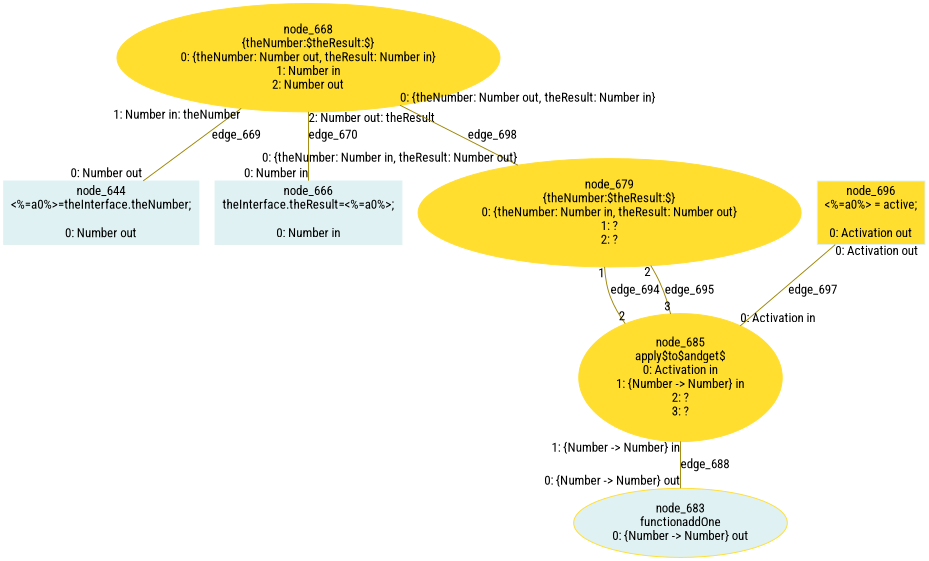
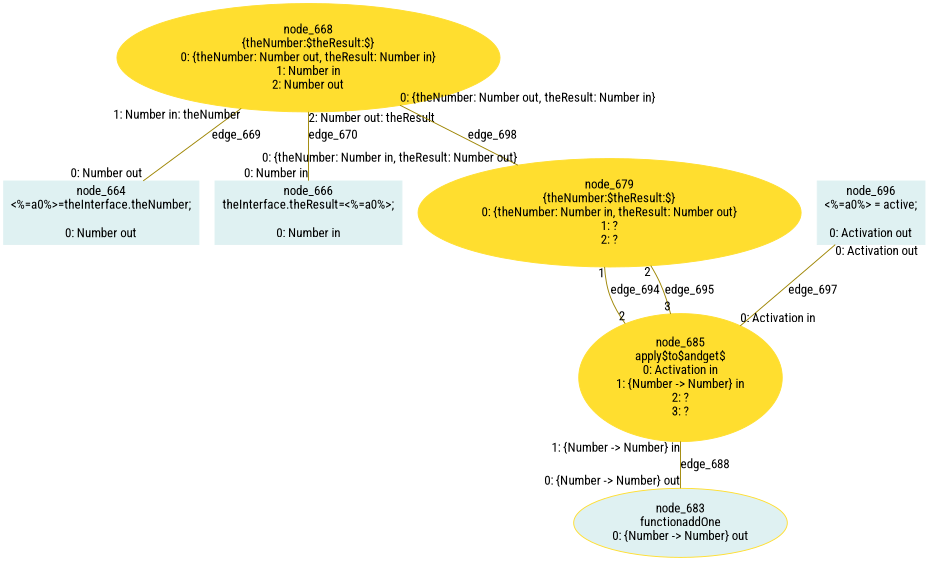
  digraph {
    fontname="Roboto Condensed"
    node [color="#ffde2f" fontname="Roboto Condensed" shape=ellipse style=filled]
    edge [arrowHead=none arrowsize=1 color="#9d8400" dir=none fontname="Roboto Condensed"]
-   n1 [color="#dff1f2" label="node_644\n<%=a0%>=theInterface.theNumber;\n\n0: Number out" shape=box]
+   n1 [color="#dff1f2" label="node_664\n<%=a0%>=theInterface.theNumber;\n\n0: Number out" shape=box]
    n2 [color="#dff1f2" label="node_666\ntheInterface.theResult=<%=a0%>;\n\n0: Number in" shape=box]
    n3 [label="node_668\n{theNumber:$theResult:$}\n0: {theNumber: Number out, theResult: Number in}\n1: Number in\n2: Number out"]
    n4 [label="node_679\n{theNumber:$theResult:$}\n0: {theNumber: Number in, theResult: Number out}\n1: ?\n2: ?"]
    n5 [label="node_685\napply$to$andget$\n0: Activation in\n1: {Number -> Number} in\n2: ?\n3: ?"]
    n6 [fillcolor="#dff1f2" label="node_683\nfunctionaddOne\n0: {Number -> Number} out"]
-   n7 [color="#dff1f2" label="node_696\n<%=a0%> = active;\n\n0: Activation out" shape=box fillcolor="#ffde2f"]
+   n7 [color="#dff1f2" label="node_696\n<%=a0%> = active;\n\n0: Activation out" shape=box]
    n3 -> n1 [headlabel="0: Number out" label=edge_669 taillabel="1: Number in: theNumber"]
    n3 -> n2 [headlabel="0: Number in" label=edge_670 taillabel="2: Number out: theResult"]
    n3 -> n4 [headlabel="0: {theNumber: Number in, theResult: Number out}" label=edge_698 taillabel="0: {theNumber: Number out, theResult: Number in}"]
    n4 -> n5 [headlabel=2 label=edge_694 taillabel=1]
    n4 -> n5 [headlabel=3 label=edge_695 taillabel=2]
    n5 -> n6 [headlabel="0: {Number -> Number} out" label=edge_688 taillabel="1: {Number -> Number} in"]
    n7 -> n5 [headlabel="0: Activation in" label=edge_697 taillabel="0: Activation out"]
  }
